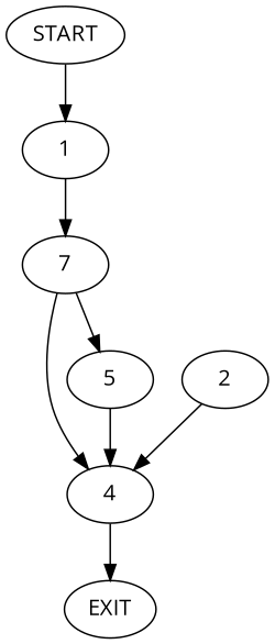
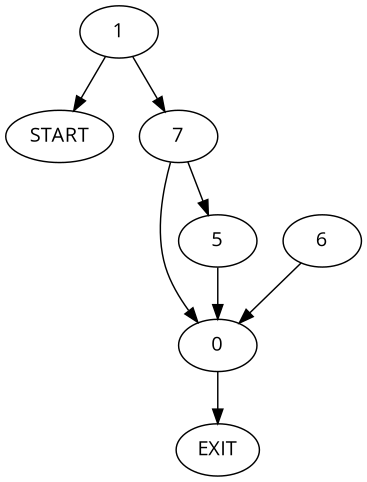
  digraph {
    fontname="Open Sans"
    node [fontname="Open Sans"]
    edge [fontname="Open Sans"]
    n1 [label=START]
    1
    n3 [label=7]
    n4 [label=EXIT]
-   2
-   4
+   2 [label=6]
+   4 [label=0]
    5
-   n1 -> 1
+   1 -> n1
    1 -> n3
    n3 -> 4
    n3 -> 5
    2 -> 4
    4 -> n4
    5 -> 4
  }
